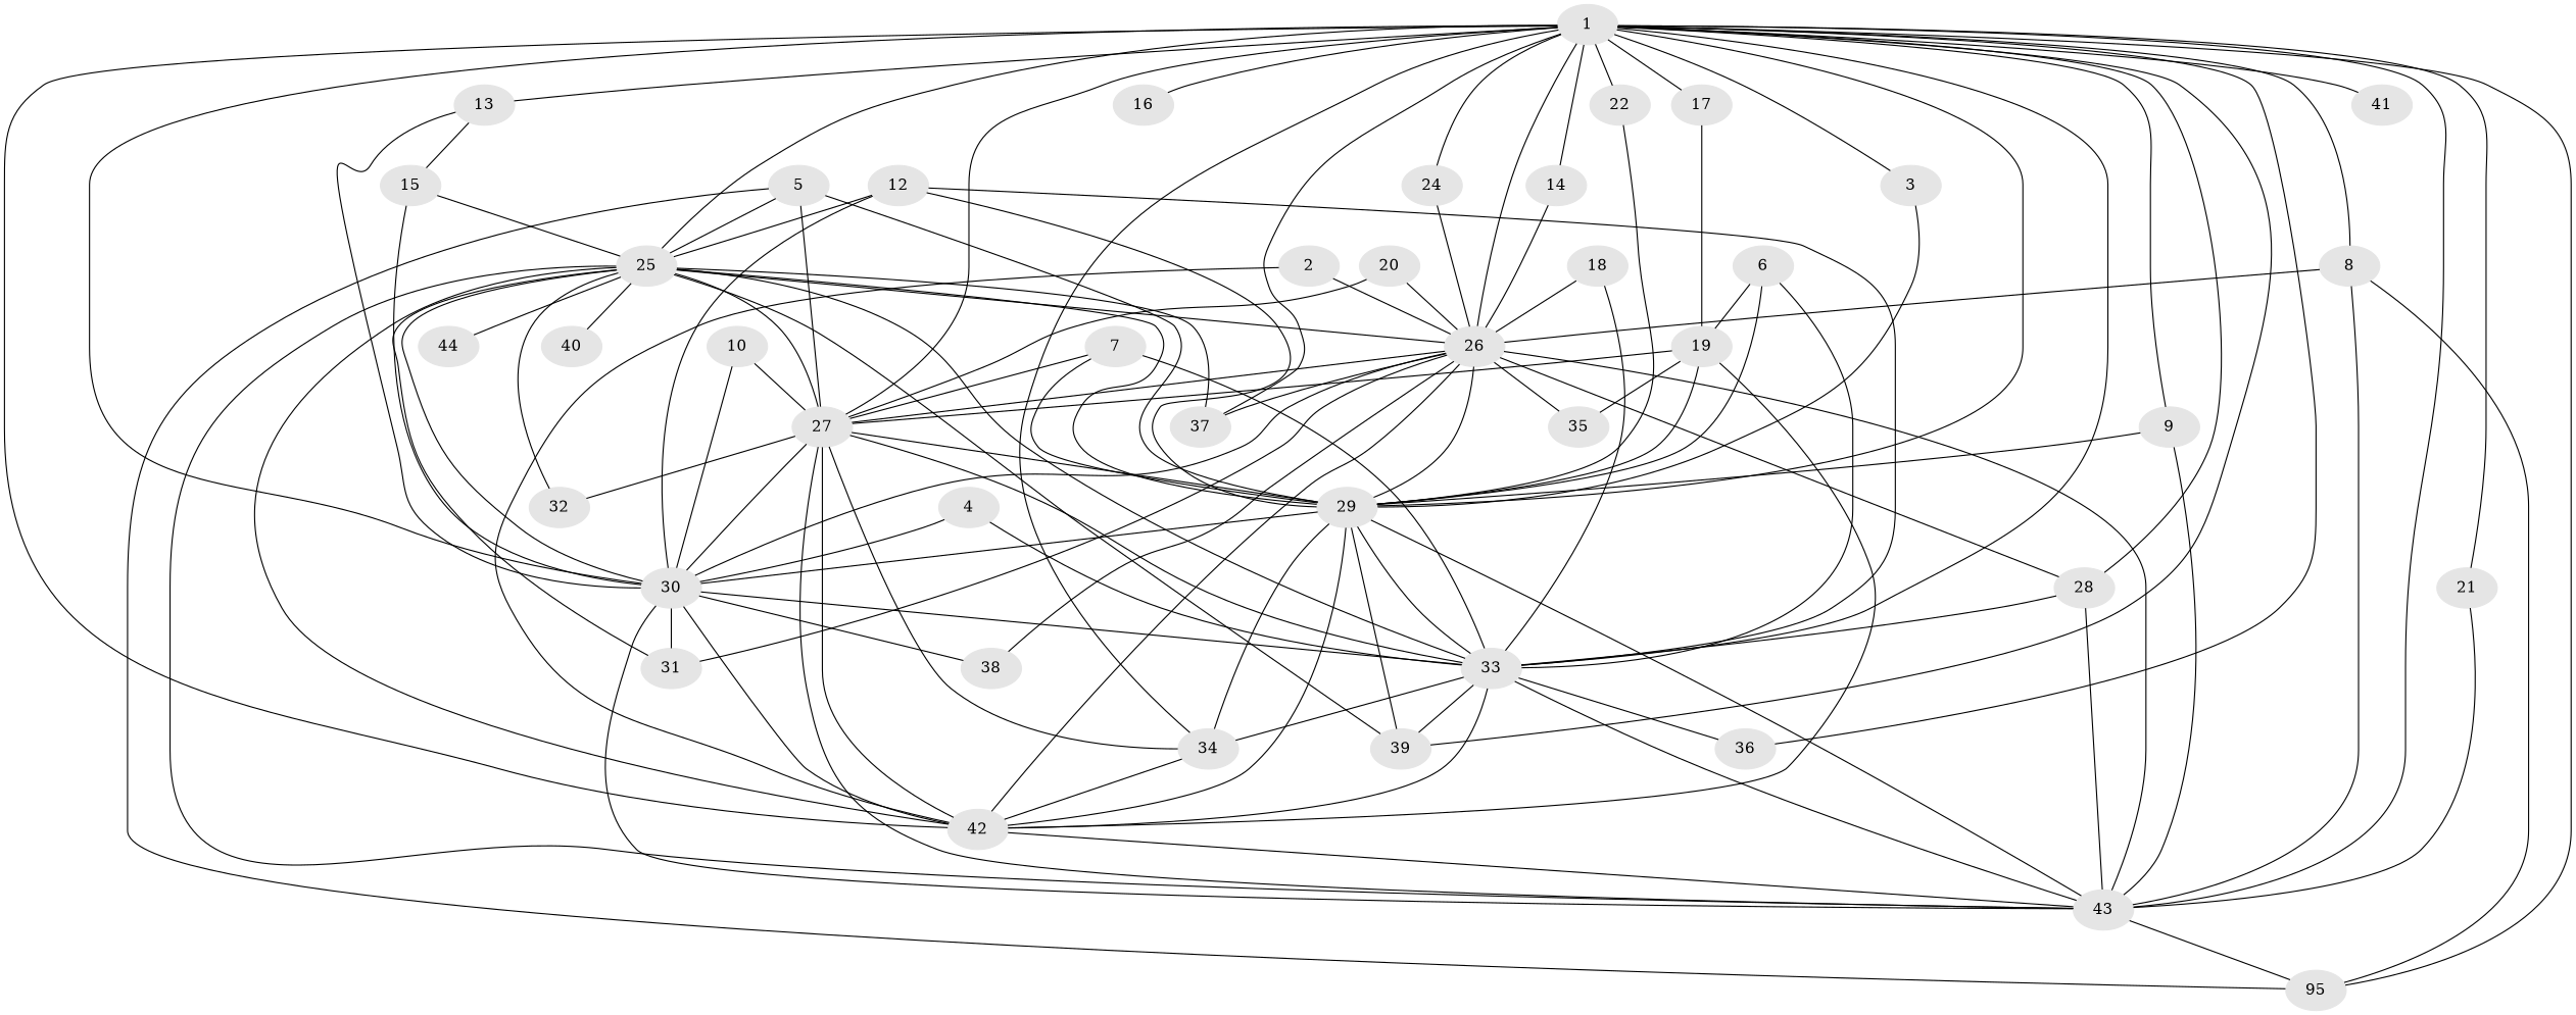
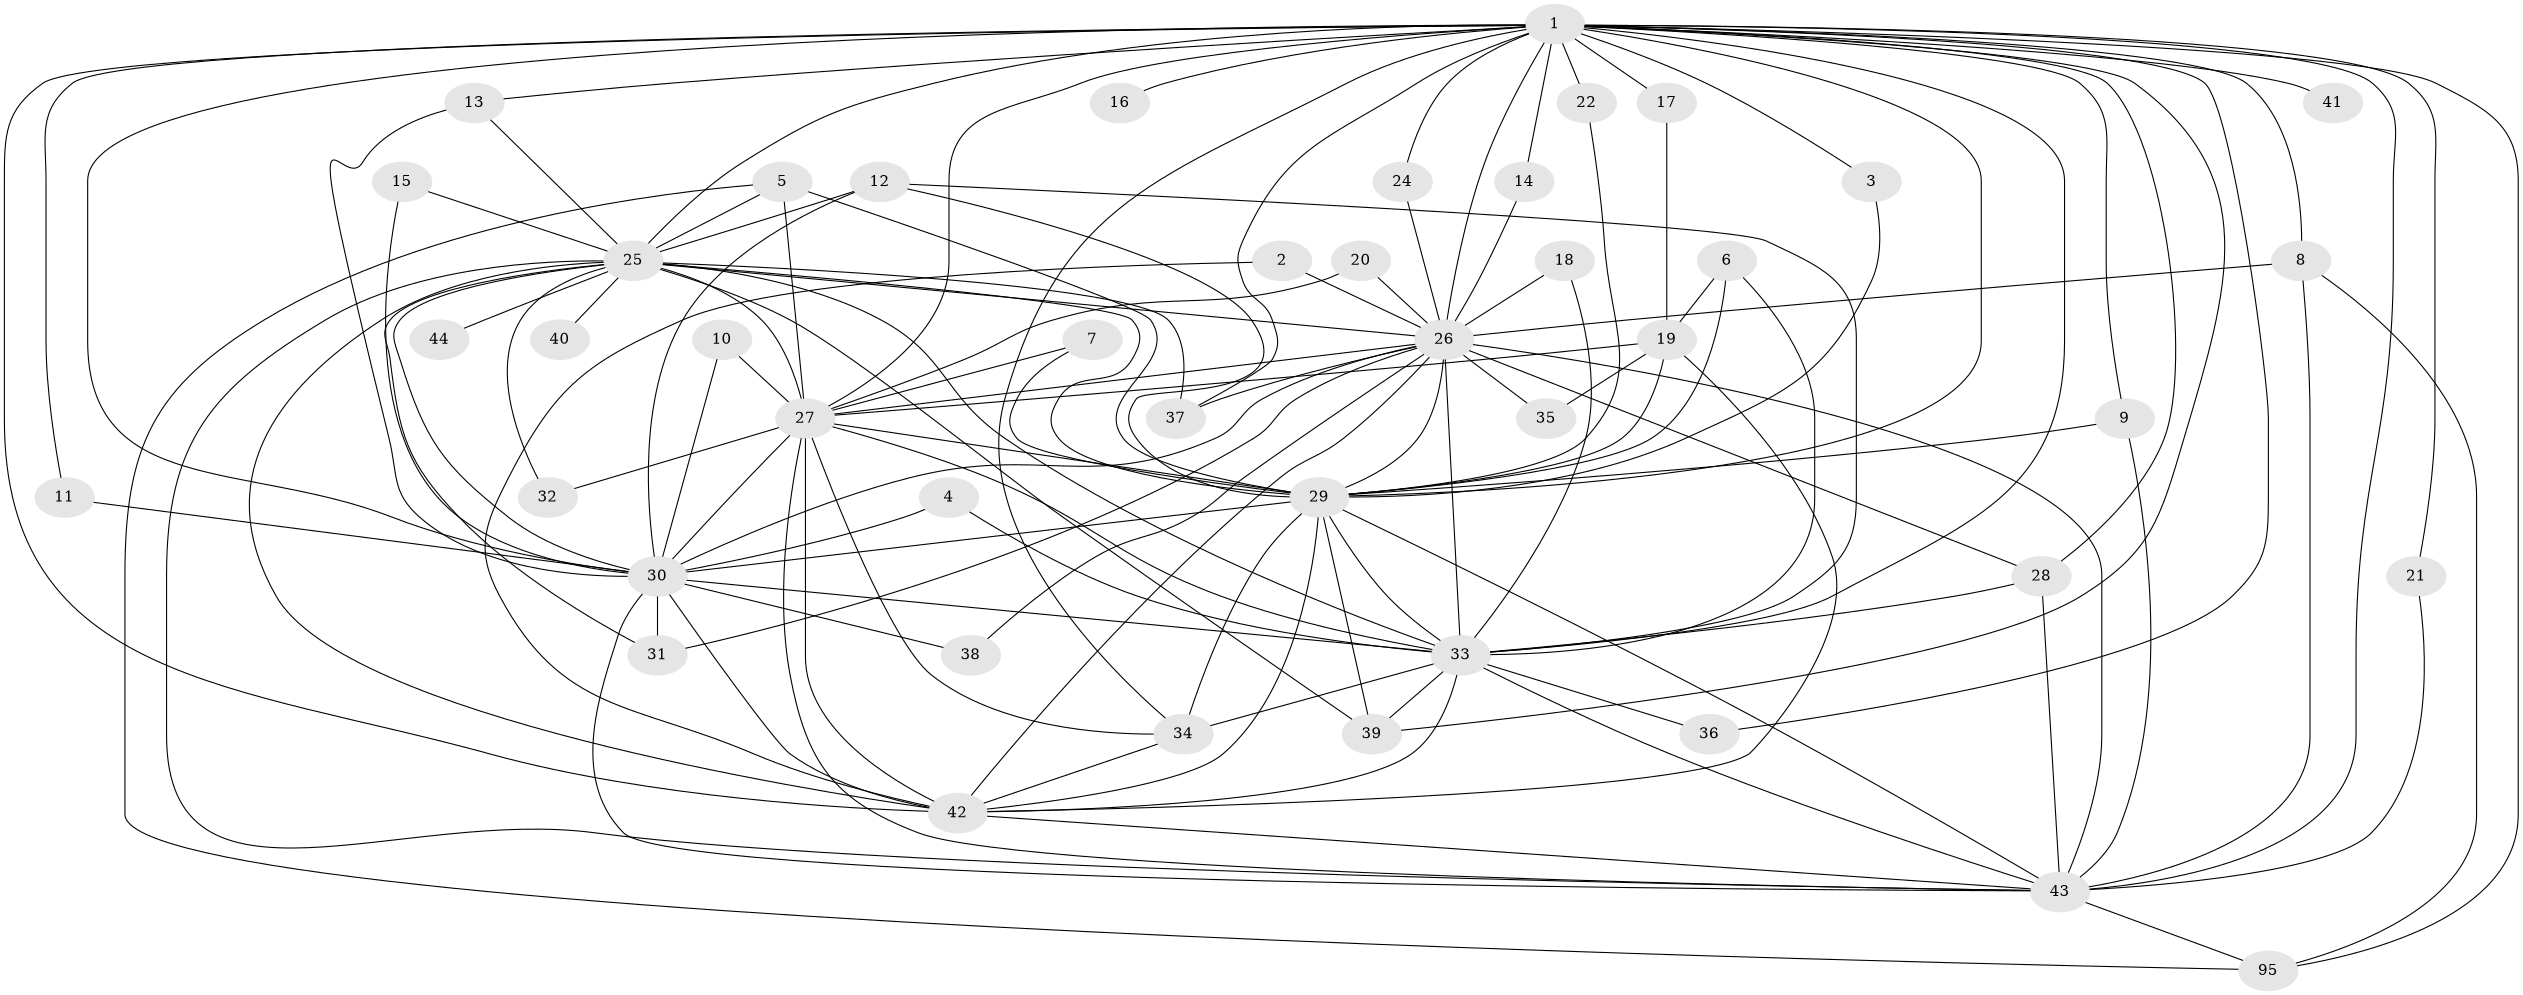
  graph {
    node [color=gray90 style=filled]
    edge [weight=1.0]
    1
    3
    8
    9
+   11
    13
    14
    16
    17
    21
    22
    24
    25
    26
    27
    28
    29
    30
    33
    34
    36
    37
    39
    41
    42
    43
    n27 [label=95]
    19
    31
    32
    40
    44
    35
    38
    2
    4
    5
    6
    7
    10
    12
    15
    18
    20
    1 -- 3
    1 -- 8
    1 -- 9
+   1 -- 11
    1 -- 13
    1 -- 14
    1 -- 16
    1 -- 17 [weight=2.0]
    1 -- 21
    1 -- 22
    1 -- 24
    1 -- 25 [weight=2.0]
    1 -- 26 [weight=3.0]
    1 -- 27 [weight=2.0]
    1 -- 28
    1 -- 29 [weight=2.0]
    1 -- 30 [weight=3.0]
    1 -- 33 [weight=3.0]
    1 -- 34
    1 -- 36
    1 -- 37
    1 -- 39
    1 -- 41
    1 -- 42 [weight=2.0]
    1 -- 43 [weight=2.0]
    1 -- n27
    3 -- 29
    8 -- 26
    8 -- 43
    8 -- n27
    9 -- 29
    9 -- 43
-   13 -- 15
+   11 -- 30
+   13 -- 25
    13 -- 30
    14 -- 26
    17 -- 19 [weight=2.0]
    21 -- 43
    22 -- 29
    24 -- 26
    25 -- 26
    25 -- 27
    25 -- 29
    25 -- 30 [weight=2.0]
    25 -- 33 [weight=2.0]
    25 -- 37
    25 -- 39
    25 -- 42
    25 -- 43
    25 -- 31
    25 -- 32
    25 -- 40
    25 -- 44 [weight=2.0]
    26 -- 27
    26 -- 28
    26 -- 29 [weight=2.0]
    26 -- 30
-   7 -- 33 [weight=2.0]
+   26 -- 33 [weight=2.0]
    26 -- 37
    26 -- 42
    26 -- 43
    26 -- 31
    26 -- 35
    26 -- 38
    27 -- 29
    27 -- 30
    27 -- 33
    27 -- 34
    27 -- 42
    27 -- 43 [weight=2.0]
    27 -- 32
    28 -- 33
    28 -- 43
    29 -- 30
    29 -- 33
    29 -- 34 [weight=2.0]
    29 -- 39
    29 -- 42 [weight=3.0]
    29 -- 43
    30 -- 33
    30 -- 42 [weight=3.0]
    30 -- 43
    30 -- 31 [weight=2.0]
    30 -- 38
    33 -- 34
    33 -- 36
    33 -- 39
    33 -- 42
    33 -- 43
    34 -- 42
    42 -- 43
    43 -- n27
    19 -- 27 [weight=2.0]
    19 -- 29
    19 -- 42
    19 -- 35
    2 -- 26
    2 -- 42
    4 -- 30
    4 -- 33
    5 -- 25
    5 -- 27
    5 -- 29
    5 -- n27
    6 -- 29
    6 -- 33
    6 -- 19
    7 -- 27
    7 -- 29
    10 -- 27
    10 -- 30
    12 -- 25
    12 -- 29
    12 -- 30
    12 -- 33
    15 -- 25
    15 -- 30 [weight=2.0]
    18 -- 26
    18 -- 33
    20 -- 26
    20 -- 27
  }
